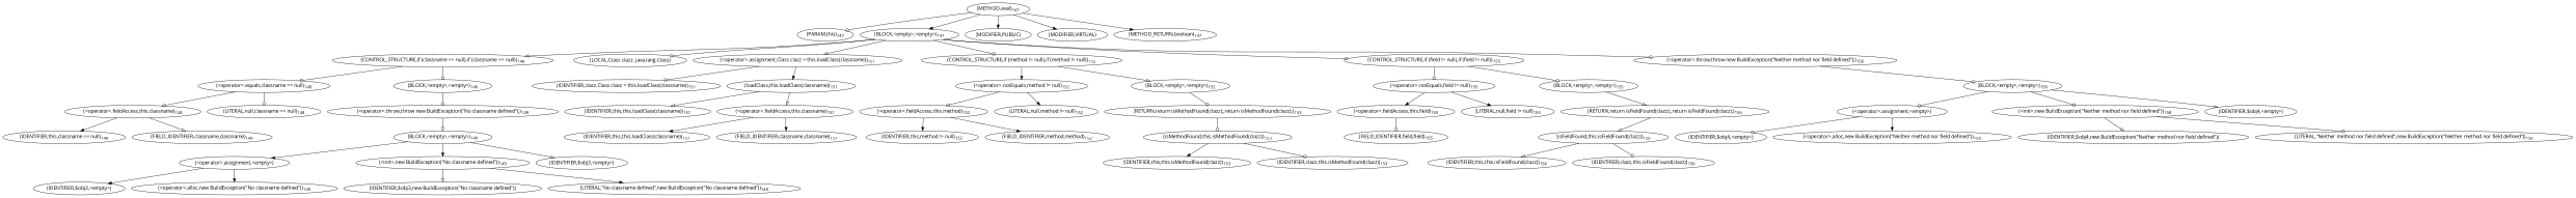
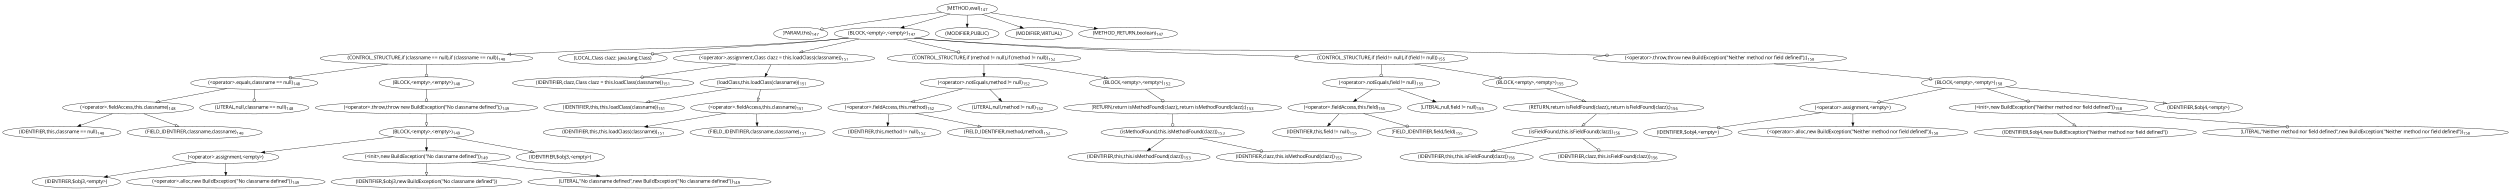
  digraph {
    fontname="Open Sans"
    node [fontname="Open Sans"]
    edge [arrowhead=odot fontname="Open Sans"]
    n1 [label=<(METHOD,eval)<SUB>147</SUB>>]
    n2 [label=<(PARAM,this)<SUB>147</SUB>>]
    n3 [label=<(BLOCK,&lt;empty&gt;,&lt;empty&gt;)<SUB>147</SUB>>]
    n4 [label=<(MODIFIER,PUBLIC)>]
    n5 [label=<(MODIFIER,VIRTUAL)>]
    n6 [label=<(METHOD_RETURN,boolean)<SUB>147</SUB>>]
    n7 [label=<(CONTROL_STRUCTURE,if (classname == null),if (classname == null))<SUB>148</SUB>>]
    n8 [label=<(LOCAL,Class clazz: java.lang.Class)>]
    n9 [label=<(&lt;operator&gt;.assignment,Class clazz = this.loadClass(classname))<SUB>151</SUB>>]
    n10 [label=<(CONTROL_STRUCTURE,if (method != null),if (method != null))<SUB>152</SUB>>]
    n11 [label=<(CONTROL_STRUCTURE,if (field != null),if (field != null))<SUB>155</SUB>>]
    n12 [label=<(&lt;operator&gt;.throw,throw new BuildException(&quot;Neither method nor field defined&quot;);)<SUB>158</SUB>>]
    n13 [label=<(&lt;operator&gt;.equals,classname == null)<SUB>148</SUB>>]
    n14 [label=<(BLOCK,&lt;empty&gt;,&lt;empty&gt;)<SUB>148</SUB>>]
    n15 [label=<(IDENTIFIER,clazz,Class clazz = this.loadClass(classname))<SUB>151</SUB>>]
    n16 [label=<(loadClass,this.loadClass(classname))<SUB>151</SUB>>]
    n17 [label=<(&lt;operator&gt;.notEquals,method != null)<SUB>152</SUB>>]
    n18 [label=<(BLOCK,&lt;empty&gt;,&lt;empty&gt;)<SUB>152</SUB>>]
    n19 [label=<(&lt;operator&gt;.notEquals,field != null)<SUB>155</SUB>>]
    n20 [label=<(BLOCK,&lt;empty&gt;,&lt;empty&gt;)<SUB>155</SUB>>]
    n21 [label=<(BLOCK,&lt;empty&gt;,&lt;empty&gt;)<SUB>158</SUB>>]
    n22 [label=<(&lt;operator&gt;.fieldAccess,this.classname)<SUB>148</SUB>>]
    n23 [label=<(LITERAL,null,classname == null)<SUB>148</SUB>>]
    n24 [label=<(&lt;operator&gt;.throw,throw new BuildException(&quot;No classname defined&quot;);)<SUB>149</SUB>>]
    n25 [label=<(IDENTIFIER,this,classname == null)<SUB>148</SUB>>]
    n26 [label=<(FIELD_IDENTIFIER,classname,classname)<SUB>148</SUB>>]
    n27 [label=<(BLOCK,&lt;empty&gt;,&lt;empty&gt;)<SUB>149</SUB>>]
    n28 [label=<(&lt;operator&gt;.assignment,&lt;empty&gt;)>]
    n29 [label=<(&lt;init&gt;,new BuildException(&quot;No classname defined&quot;))<SUB>149</SUB>>]
    n30 [label=<(IDENTIFIER,$obj3,&lt;empty&gt;)>]
    n31 [label=<(IDENTIFIER,$obj3,&lt;empty&gt;)>]
    n32 [label=<(&lt;operator&gt;.alloc,new BuildException(&quot;No classname defined&quot;))<SUB>149</SUB>>]
    n33 [label=<(IDENTIFIER,$obj3,new BuildException(&quot;No classname defined&quot;))>]
    n34 [label=<(LITERAL,&quot;No classname defined&quot;,new BuildException(&quot;No classname defined&quot;))<SUB>149</SUB>>]
    n35 [label=<(IDENTIFIER,this,this.loadClass(classname))<SUB>151</SUB>>]
    n36 [label=<(&lt;operator&gt;.fieldAccess,this.classname)<SUB>151</SUB>>]
    n37 [label=<(IDENTIFIER,this,this.loadClass(classname))<SUB>151</SUB>>]
    n38 [label=<(FIELD_IDENTIFIER,classname,classname)<SUB>151</SUB>>]
    n39 [label=<(&lt;operator&gt;.fieldAccess,this.method)<SUB>152</SUB>>]
    n40 [label=<(LITERAL,null,method != null)<SUB>152</SUB>>]
    n41 [label=<(RETURN,return isMethodFound(clazz);,return isMethodFound(clazz);)<SUB>153</SUB>>]
    n42 [label=<(IDENTIFIER,this,method != null)<SUB>152</SUB>>]
    n43 [label=<(FIELD_IDENTIFIER,method,method)<SUB>152</SUB>>]
    n44 [label=<(isMethodFound,this.isMethodFound(clazz))<SUB>153</SUB>>]
    n45 [label=<(IDENTIFIER,this,this.isMethodFound(clazz))<SUB>153</SUB>>]
    n46 [label=<(IDENTIFIER,clazz,this.isMethodFound(clazz))<SUB>153</SUB>>]
    n47 [label=<(&lt;operator&gt;.fieldAccess,this.field)<SUB>155</SUB>>]
    n48 [label=<(LITERAL,null,field != null)<SUB>155</SUB>>]
    n49 [label=<(RETURN,return isFieldFound(clazz);,return isFieldFound(clazz);)<SUB>156</SUB>>]
+   n50 [label=<(IDENTIFIER,this,field != null)<SUB>155</SUB>>]
    n51 [label=<(FIELD_IDENTIFIER,field,field)<SUB>155</SUB>>]
    n52 [label=<(isFieldFound,this.isFieldFound(clazz))<SUB>156</SUB>>]
    n53 [label=<(IDENTIFIER,this,this.isFieldFound(clazz))<SUB>156</SUB>>]
    n54 [label=<(IDENTIFIER,clazz,this.isFieldFound(clazz))<SUB>156</SUB>>]
    n55 [label=<(&lt;operator&gt;.assignment,&lt;empty&gt;)>]
    n56 [label=<(&lt;init&gt;,new BuildException(&quot;Neither method nor field defined&quot;))<SUB>158</SUB>>]
    n57 [label=<(IDENTIFIER,$obj4,&lt;empty&gt;)>]
    n58 [label=<(IDENTIFIER,$obj4,&lt;empty&gt;)>]
    n59 [label=<(&lt;operator&gt;.alloc,new BuildException(&quot;Neither method nor field defined&quot;))<SUB>158</SUB>>]
    n60 [label=<(IDENTIFIER,$obj4,new BuildException(&quot;Neither method nor field defined&quot;))>]
    n61 [label=<(LITERAL,&quot;Neither method nor field defined&quot;,new BuildException(&quot;Neither method nor field defined&quot;))<SUB>158</SUB>>]
    n1 -> n2
    n1 -> n3 [arrowhead=normal]
    n1 -> n4 [arrowhead=normal]
    n1 -> n5 [arrowhead=normal]
    n1 -> n6 [arrowhead=normal]
    n3 -> n7 [arrowhead=onormal]
    n3 -> n8
    n3 -> n9 [arrowhead=onormal]
    n3 -> n10
    n3 -> n11
    n3 -> n12
    n7 -> n13
    n7 -> n14
    n9 -> n15
    n9 -> n16 [arrowhead=normal]
    n10 -> n17 [arrowhead=normal]
    n10 -> n18 [arrowhead=onormal]
    n11 -> n19
    n11 -> n20
    n12 -> n21
    n13 -> n22 [arrowhead=onormal]
    n13 -> n23
    n14 -> n24
    n16 -> n35 [arrowhead=onormal]
    n16 -> n36 [arrowhead=onormal]
    n17 -> n39 [arrowhead=onormal]
    n17 -> n40 [arrowhead=normal]
    n18 -> n41
    n19 -> n47 [arrowhead=normal]
    n19 -> n48 [arrowhead=normal]
    n20 -> n49 [arrowhead=onormal]
    n21 -> n55
    n21 -> n56
    n21 -> n57 [arrowhead=onormal]
    n22 -> n25 [arrowhead=normal]
    n22 -> n26 [arrowhead=onormal]
    n24 -> n27 [arrowhead=onormal]
    n27 -> n28 [arrowhead=normal]
    n27 -> n29 [arrowhead=normal]
    n27 -> n30 [arrowhead=onormal]
    n28 -> n31 [arrowhead=normal]
    n28 -> n32 [arrowhead=normal]
    n29 -> n33 [arrowhead=onormal]
    n29 -> n34 [arrowhead=normal]
    n36 -> n37 [arrowhead=normal]
    n36 -> n38 [arrowhead=normal]
    n39 -> n42 [arrowhead=normal]
-   n39 -> n43 [arrowhead=normal]
+   n39 -> n43 [arrowhead=onormal]
    n41 -> n44
    n44 -> n45 [arrowhead=normal]
    n44 -> n46
+   n47 -> n50 [arrowhead=normal]
    n47 -> n51
    n49 -> n52 [arrowhead=onormal]
    n52 -> n53 [arrowhead=onormal]
    n52 -> n54
    n55 -> n58
    n55 -> n59 [arrowhead=normal]
    n56 -> n60 [arrowhead=onormal]
    n56 -> n61
  }
